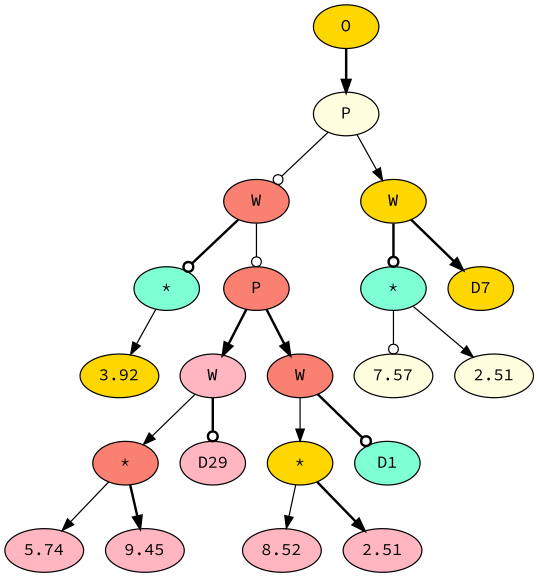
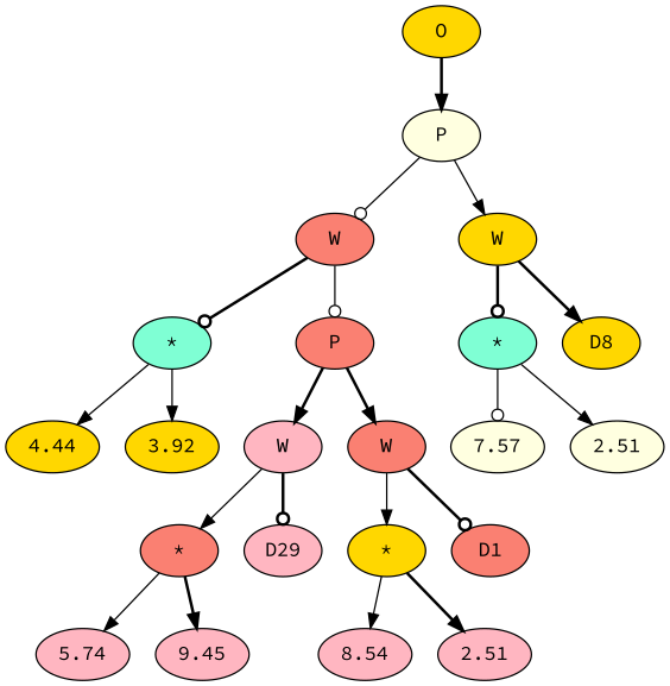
  digraph {
    fontname="Source Code Pro"
    node [fillcolor=gold fontname="Source Code Pro" style=filled]
    edge [arrowhead=normal fontname="Source Code Pro" style=solid]
    n1 [label=O]
    n2 [fillcolor=lightyellow label=P]
    n3 [fillcolor=salmon label=W]
    n4 [label=W]
    n5 [fillcolor=aquamarine label="*"]
    n6 [fillcolor=salmon label=P]
    n7 [fillcolor=aquamarine label="*"]
-   n8 [label=D7]
+   n8 [label=D8]
+   n9 [label=4.44]
    n10 [label=3.92]
    n11 [fillcolor=lightpink label=W]
    n12 [fillcolor=salmon label=W]
    n13 [fillcolor=salmon label="*"]
    n14 [fillcolor=lightpink label=D29]
    n15 [label="*"]
-   n16 [fillcolor=aquamarine label=D1]
+   n16 [fillcolor=salmon label=D1]
    n17 [fillcolor=lightpink label=5.74]
    n18 [fillcolor=lightpink label=9.45]
-   n19 [fillcolor=lightpink label=8.52]
+   n19 [fillcolor=lightpink label=8.54]
    n20 [fillcolor=lightpink label=2.51]
    n21 [fillcolor=lightyellow label=7.57]
    n22 [fillcolor=lightyellow label=2.51]
    n1 -> n2 [style=bold]
    n2 -> n3 [arrowhead=odot]
    n2 -> n4
    n3 -> n5 [arrowhead=odot style=bold]
    n3 -> n6 [arrowhead=odot]
    n4 -> n7 [arrowhead=odot style=bold]
    n4 -> n8 [style=bold]
+   n5 -> n9
    n5 -> n10
    n6 -> n11 [style=bold]
    n6 -> n12 [style=bold]
    n7 -> n21 [arrowhead=odot]
    n7 -> n22
    n11 -> n13
    n11 -> n14 [arrowhead=odot style=bold]
    n12 -> n15
    n12 -> n16 [arrowhead=odot style=bold]
    n13 -> n17
    n13 -> n18 [style=bold]
    n15 -> n19
    n15 -> n20 [style=bold]
  }
